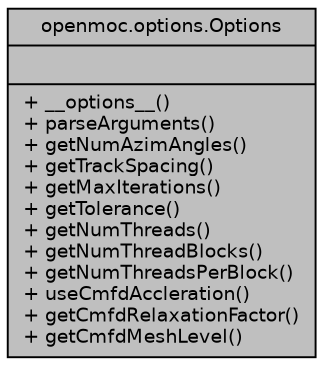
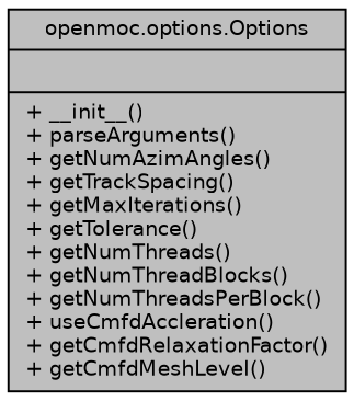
  digraph {
-   n1 [color=black fillcolor=grey75 fontcolor=black fontname=Helvetica fontsize=10 height=0.2 label="{openmoc.options.Options\n||+ __options__()\l+ parseArguments()\l+ getNumAzimAngles()\l+ getTrackSpacing()\l+ getMaxIterations()\l+ getTolerance()\l+ getNumThreads()\l+ getNumThreadBlocks()\l+ getNumThreadsPerBlock()\l+ useCmfdAccleration()\l+ getCmfdRelaxationFactor()\l+ getCmfdMeshLevel()\l}" shape=record style=filled width=0.4]
+   n1 [color=black fillcolor=grey75 fontcolor=black fontname=Helvetica fontsize=10 height=0.2 label="{openmoc.options.Options\n||+ __init__()\l+ parseArguments()\l+ getNumAzimAngles()\l+ getTrackSpacing()\l+ getMaxIterations()\l+ getTolerance()\l+ getNumThreads()\l+ getNumThreadBlocks()\l+ getNumThreadsPerBlock()\l+ useCmfdAccleration()\l+ getCmfdRelaxationFactor()\l+ getCmfdMeshLevel()\l}" shape=record style=filled width=0.4]
  }
